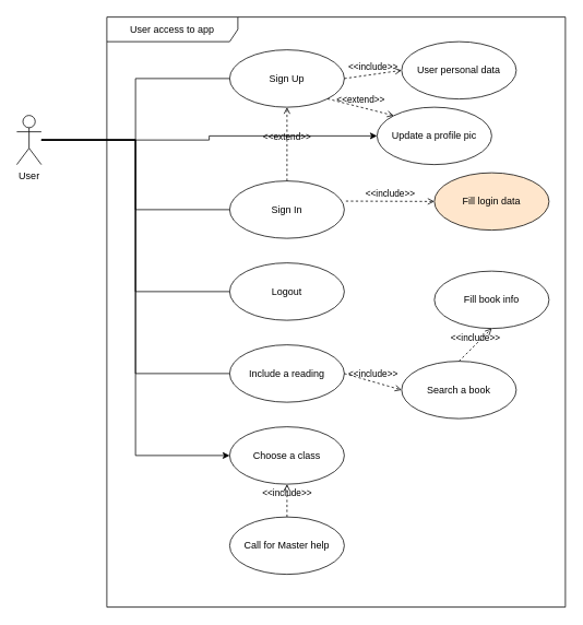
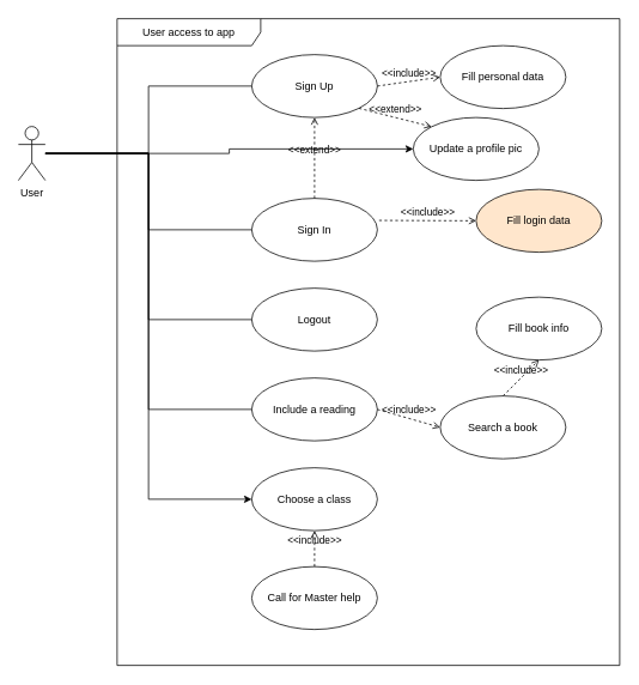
  <mxCell id="0" />
  <mxCell id="1" parent="0" />
  <mxCell id="2" style="edgeStyle=orthogonalEdgeStyle;rounded=0;orthogonalLoop=1;jettySize=auto;html=1;entryX=0;entryY=0.5;entryDx=0;entryDy=0;endArrow=none;endFill=0;" parent="1" source="8" target="11" edge="1"><mxGeometry relative="1" as="geometry" /></mxCell>
  <mxCell id="3" style="edgeStyle=orthogonalEdgeStyle;rounded=0;orthogonalLoop=1;jettySize=auto;html=1;entryX=0;entryY=0.5;entryDx=0;entryDy=0;endArrow=none;endFill=0;" parent="1" source="8" target="10" edge="1"><mxGeometry relative="1" as="geometry" /></mxCell>
  <mxCell id="4" style="edgeStyle=orthogonalEdgeStyle;rounded=0;orthogonalLoop=1;jettySize=auto;html=1;entryX=0;entryY=0.5;entryDx=0;entryDy=0;endArrow=none;endFill=0;" edge="1" parent="1" source="8" target="13"><mxGeometry relative="1" as="geometry" /></mxCell>
  <mxCell id="5" style="edgeStyle=orthogonalEdgeStyle;rounded=0;orthogonalLoop=1;jettySize=auto;html=1;entryX=0;entryY=0.5;entryDx=0;entryDy=0;endArrow=none;endFill=0;" edge="1" parent="1" source="8" target="21"><mxGeometry relative="1" as="geometry" /></mxCell>
  <mxCell id="6" style="edgeStyle=orthogonalEdgeStyle;rounded=0;orthogonalLoop=1;jettySize=auto;html=1;entryX=0;entryY=0.5;entryDx=0;entryDy=0;" edge="1" parent="1" source="8" target="25"><mxGeometry relative="1" as="geometry" /></mxCell>
  <mxCell id="7" style="edgeStyle=orthogonalEdgeStyle;rounded=0;orthogonalLoop=1;jettySize=auto;html=1;" edge="1" parent="1" source="8" target="23"><mxGeometry relative="1" as="geometry" /></mxCell>
  <mxCell id="8" value="User" style="shape=umlActor;verticalLabelPosition=bottom;verticalAlign=top;html=1;" parent="1" vertex="1"><mxGeometry x="20" y="140" width="30" height="60" as="geometry" /></mxCell>
  <mxCell id="9" value="User access to app" style="shape=umlFrame;whiteSpace=wrap;html=1;pointerEvents=0;recursiveResize=0;container=1;collapsible=0;width=160;" parent="1" vertex="1"><mxGeometry x="130" y="20" width="560" height="720" as="geometry" /></mxCell>
  <mxCell id="10" value="Sign Up" style="ellipse;whiteSpace=wrap;html=1;" parent="9" vertex="1"><mxGeometry x="150" y="40" width="140" height="70" as="geometry" /></mxCell>
  <mxCell id="11" value="Sign In" style="ellipse;whiteSpace=wrap;html=1;" parent="9" vertex="1"><mxGeometry x="150" y="200" width="140" height="70" as="geometry" /></mxCell>
  <mxCell id="12" value="&amp;lt;&amp;lt;extend&amp;gt;&amp;gt;" style="html=1;verticalAlign=bottom;labelBackgroundColor=none;endArrow=open;endFill=0;dashed=1;rounded=0;exitX=0.5;exitY=0;exitDx=0;exitDy=0;entryX=0.5;entryY=1;entryDx=0;entryDy=0;" parent="9" source="11" target="10" edge="1"><mxGeometry width="160" relative="1" as="geometry"><mxPoint x="-60" y="170" as="sourcePoint" /><mxPoint x="100" y="170" as="targetPoint" /></mxGeometry></mxCell>
  <mxCell id="13" value="Logout" style="ellipse;whiteSpace=wrap;html=1;" vertex="1" parent="9"><mxGeometry x="150" y="300" width="140" height="70" as="geometry" /></mxCell>
- <mxCell id="14" value="User personal data" style="ellipse;whiteSpace=wrap;html=1;" vertex="1" parent="9"><mxGeometry x="360" y="30" width="140" height="70" as="geometry" /></mxCell>
+ <mxCell id="14" value="Fill personal data" style="ellipse;whiteSpace=wrap;html=1;" vertex="1" parent="9"><mxGeometry x="360" y="30" width="140" height="70" as="geometry" /></mxCell>
  <mxCell id="15" value="&amp;lt;&amp;lt;include&amp;gt;&amp;gt;" style="html=1;verticalAlign=bottom;labelBackgroundColor=none;endArrow=open;endFill=0;dashed=1;rounded=0;exitX=1;exitY=0.5;exitDx=0;exitDy=0;entryX=0;entryY=0.5;entryDx=0;entryDy=0;" edge="1" parent="9" source="10" target="14"><mxGeometry width="160" relative="1" as="geometry"><mxPoint x="200" y="240" as="sourcePoint" /><mxPoint x="360" y="240" as="targetPoint" /></mxGeometry></mxCell>
  <mxCell id="16" value="Fill login data" style="ellipse;whiteSpace=wrap;html=1;fillColor=#ffe6cc;" vertex="1" parent="9"><mxGeometry x="400" y="190" width="140" height="70" as="geometry" /></mxCell>
  <mxCell id="17" value="&amp;lt;&amp;lt;include&amp;gt;&amp;gt;" style="html=1;verticalAlign=bottom;labelBackgroundColor=none;endArrow=open;endFill=0;dashed=1;rounded=0;exitX=1.014;exitY=0.351;exitDx=0;exitDy=0;entryX=0;entryY=0.5;entryDx=0;entryDy=0;exitPerimeter=0;" edge="1" parent="9" source="11" target="16"><mxGeometry width="160" relative="1" as="geometry"><mxPoint x="290" y="220" as="sourcePoint" /><mxPoint x="360" y="210" as="targetPoint" /></mxGeometry></mxCell>
  <mxCell id="18" value="Search a book" style="ellipse;whiteSpace=wrap;html=1;" vertex="1" parent="9"><mxGeometry x="360" y="420" width="140" height="70" as="geometry" /></mxCell>
  <mxCell id="19" value="Fill book info" style="ellipse;whiteSpace=wrap;html=1;" vertex="1" parent="9"><mxGeometry x="400" y="310" width="140" height="70" as="geometry" /></mxCell>
  <mxCell id="20" value="&amp;lt;&amp;lt;include&amp;gt;&amp;gt;" style="html=1;verticalAlign=bottom;labelBackgroundColor=none;endArrow=open;endFill=0;dashed=1;rounded=0;exitX=0.5;exitY=0;exitDx=0;exitDy=0;entryX=0.5;entryY=1;entryDx=0;entryDy=0;" edge="1" parent="9" source="18" target="19"><mxGeometry width="160" relative="1" as="geometry"><mxPoint x="200" y="610" as="sourcePoint" /><mxPoint x="360" y="610" as="targetPoint" /></mxGeometry></mxCell>
  <mxCell id="21" value="Include a reading" style="ellipse;whiteSpace=wrap;html=1;" vertex="1" parent="9"><mxGeometry x="150" y="400" width="140" height="70" as="geometry" /></mxCell>
  <mxCell id="22" value="&amp;lt;&amp;lt;include&amp;gt;&amp;gt;" style="html=1;verticalAlign=bottom;labelBackgroundColor=none;endArrow=open;endFill=0;dashed=1;rounded=0;exitX=1;exitY=0.5;exitDx=0;exitDy=0;entryX=0;entryY=0.5;entryDx=0;entryDy=0;" edge="1" parent="9" source="21" target="18"><mxGeometry width="160" relative="1" as="geometry"><mxPoint x="430" y="450" as="sourcePoint" /><mxPoint x="450" y="400" as="targetPoint" /></mxGeometry></mxCell>
  <mxCell id="23" value="Update a profile pic" style="ellipse;whiteSpace=wrap;html=1;" vertex="1" parent="9"><mxGeometry x="330" y="110" width="140" height="70" as="geometry" /></mxCell>
  <mxCell id="24" value="&amp;lt;&amp;lt;extend&amp;gt;&amp;gt;" style="html=1;verticalAlign=bottom;labelBackgroundColor=none;endArrow=open;endFill=0;dashed=1;rounded=0;exitX=1;exitY=1;exitDx=0;exitDy=0;entryX=0;entryY=0;entryDx=0;entryDy=0;" edge="1" parent="9" source="10" target="23"><mxGeometry width="160" relative="1" as="geometry"><mxPoint x="230" y="210" as="sourcePoint" /><mxPoint x="230" y="120" as="targetPoint" /></mxGeometry></mxCell>
  <mxCell id="25" value="Choose a class" style="ellipse;whiteSpace=wrap;html=1;" vertex="1" parent="9"><mxGeometry x="150" y="500" width="140" height="70" as="geometry" /></mxCell>
  <mxCell id="26" value="Call for Master help" style="ellipse;whiteSpace=wrap;html=1;" vertex="1" parent="9"><mxGeometry x="150" y="610" width="140" height="70" as="geometry" /></mxCell>
  <mxCell id="27" value="&amp;lt;&amp;lt;include&amp;gt;&amp;gt;" style="html=1;verticalAlign=bottom;labelBackgroundColor=none;endArrow=open;endFill=0;dashed=1;rounded=0;exitX=0.5;exitY=0;exitDx=0;exitDy=0;entryX=0.5;entryY=1;entryDx=0;entryDy=0;" edge="1" parent="9" target="25" source="26"><mxGeometry width="160" relative="1" as="geometry"><mxPoint x="295" y="595" as="sourcePoint" /><mxPoint x="365" y="615" as="targetPoint" /></mxGeometry></mxCell>
